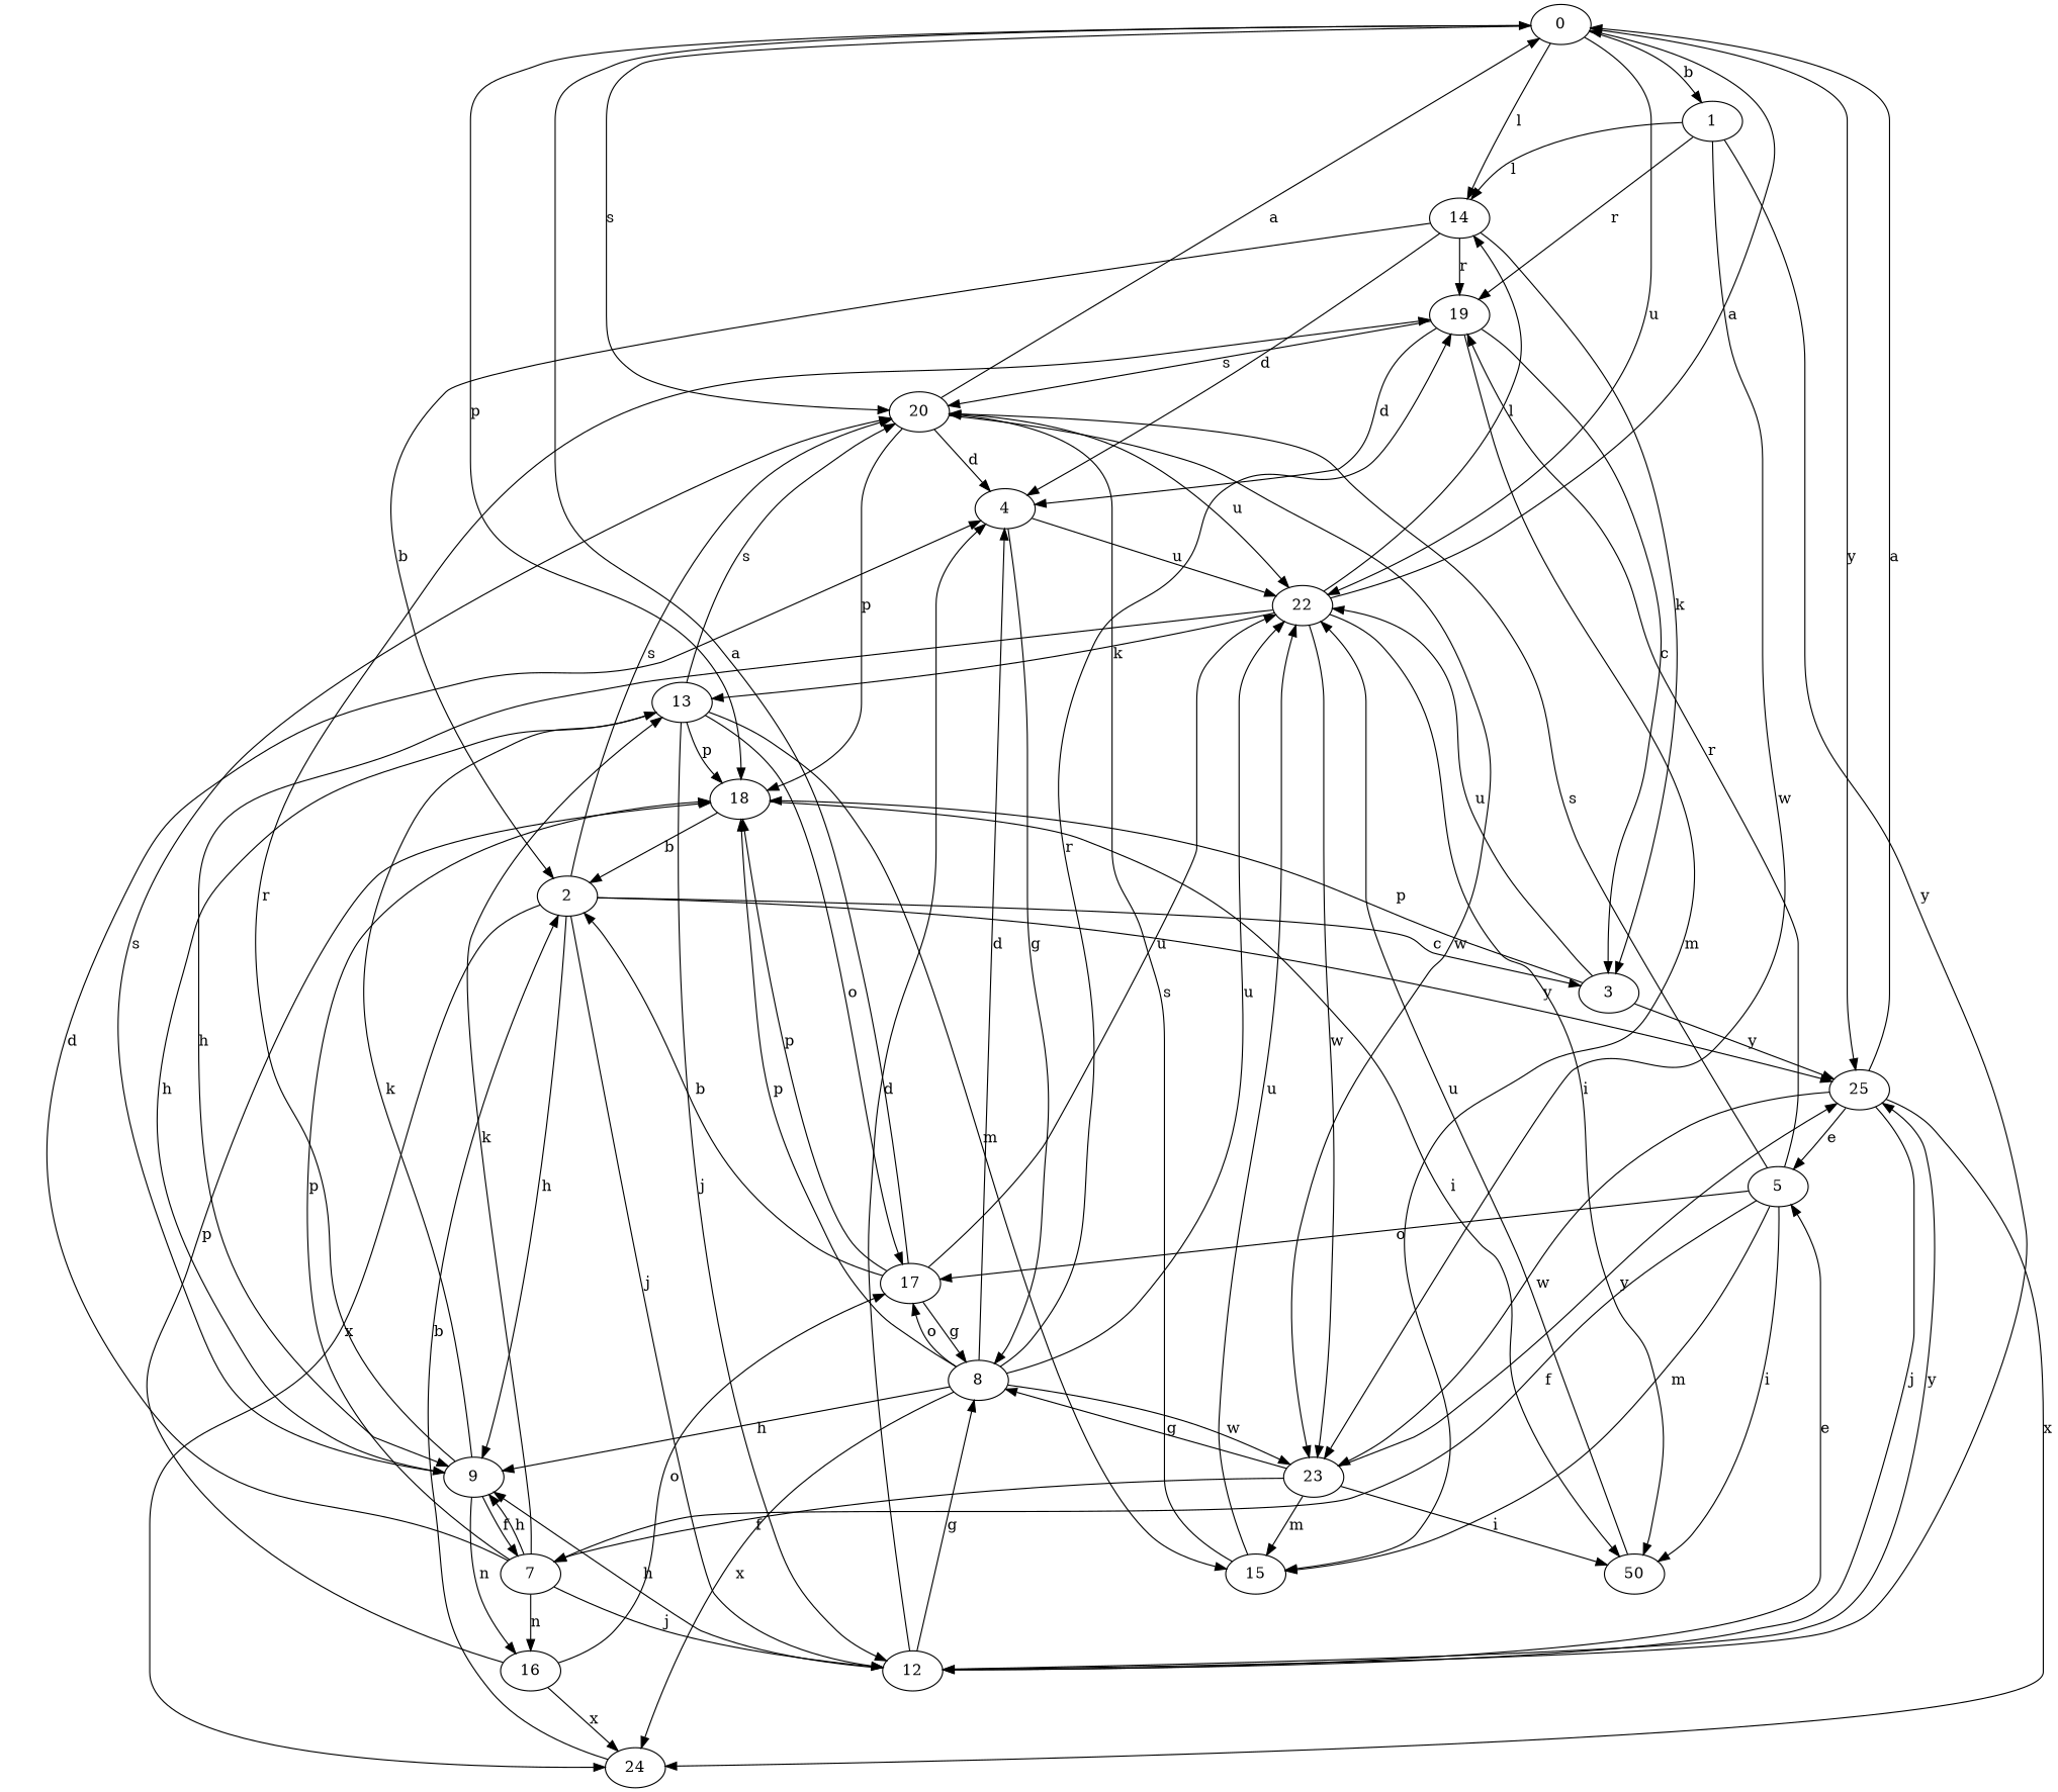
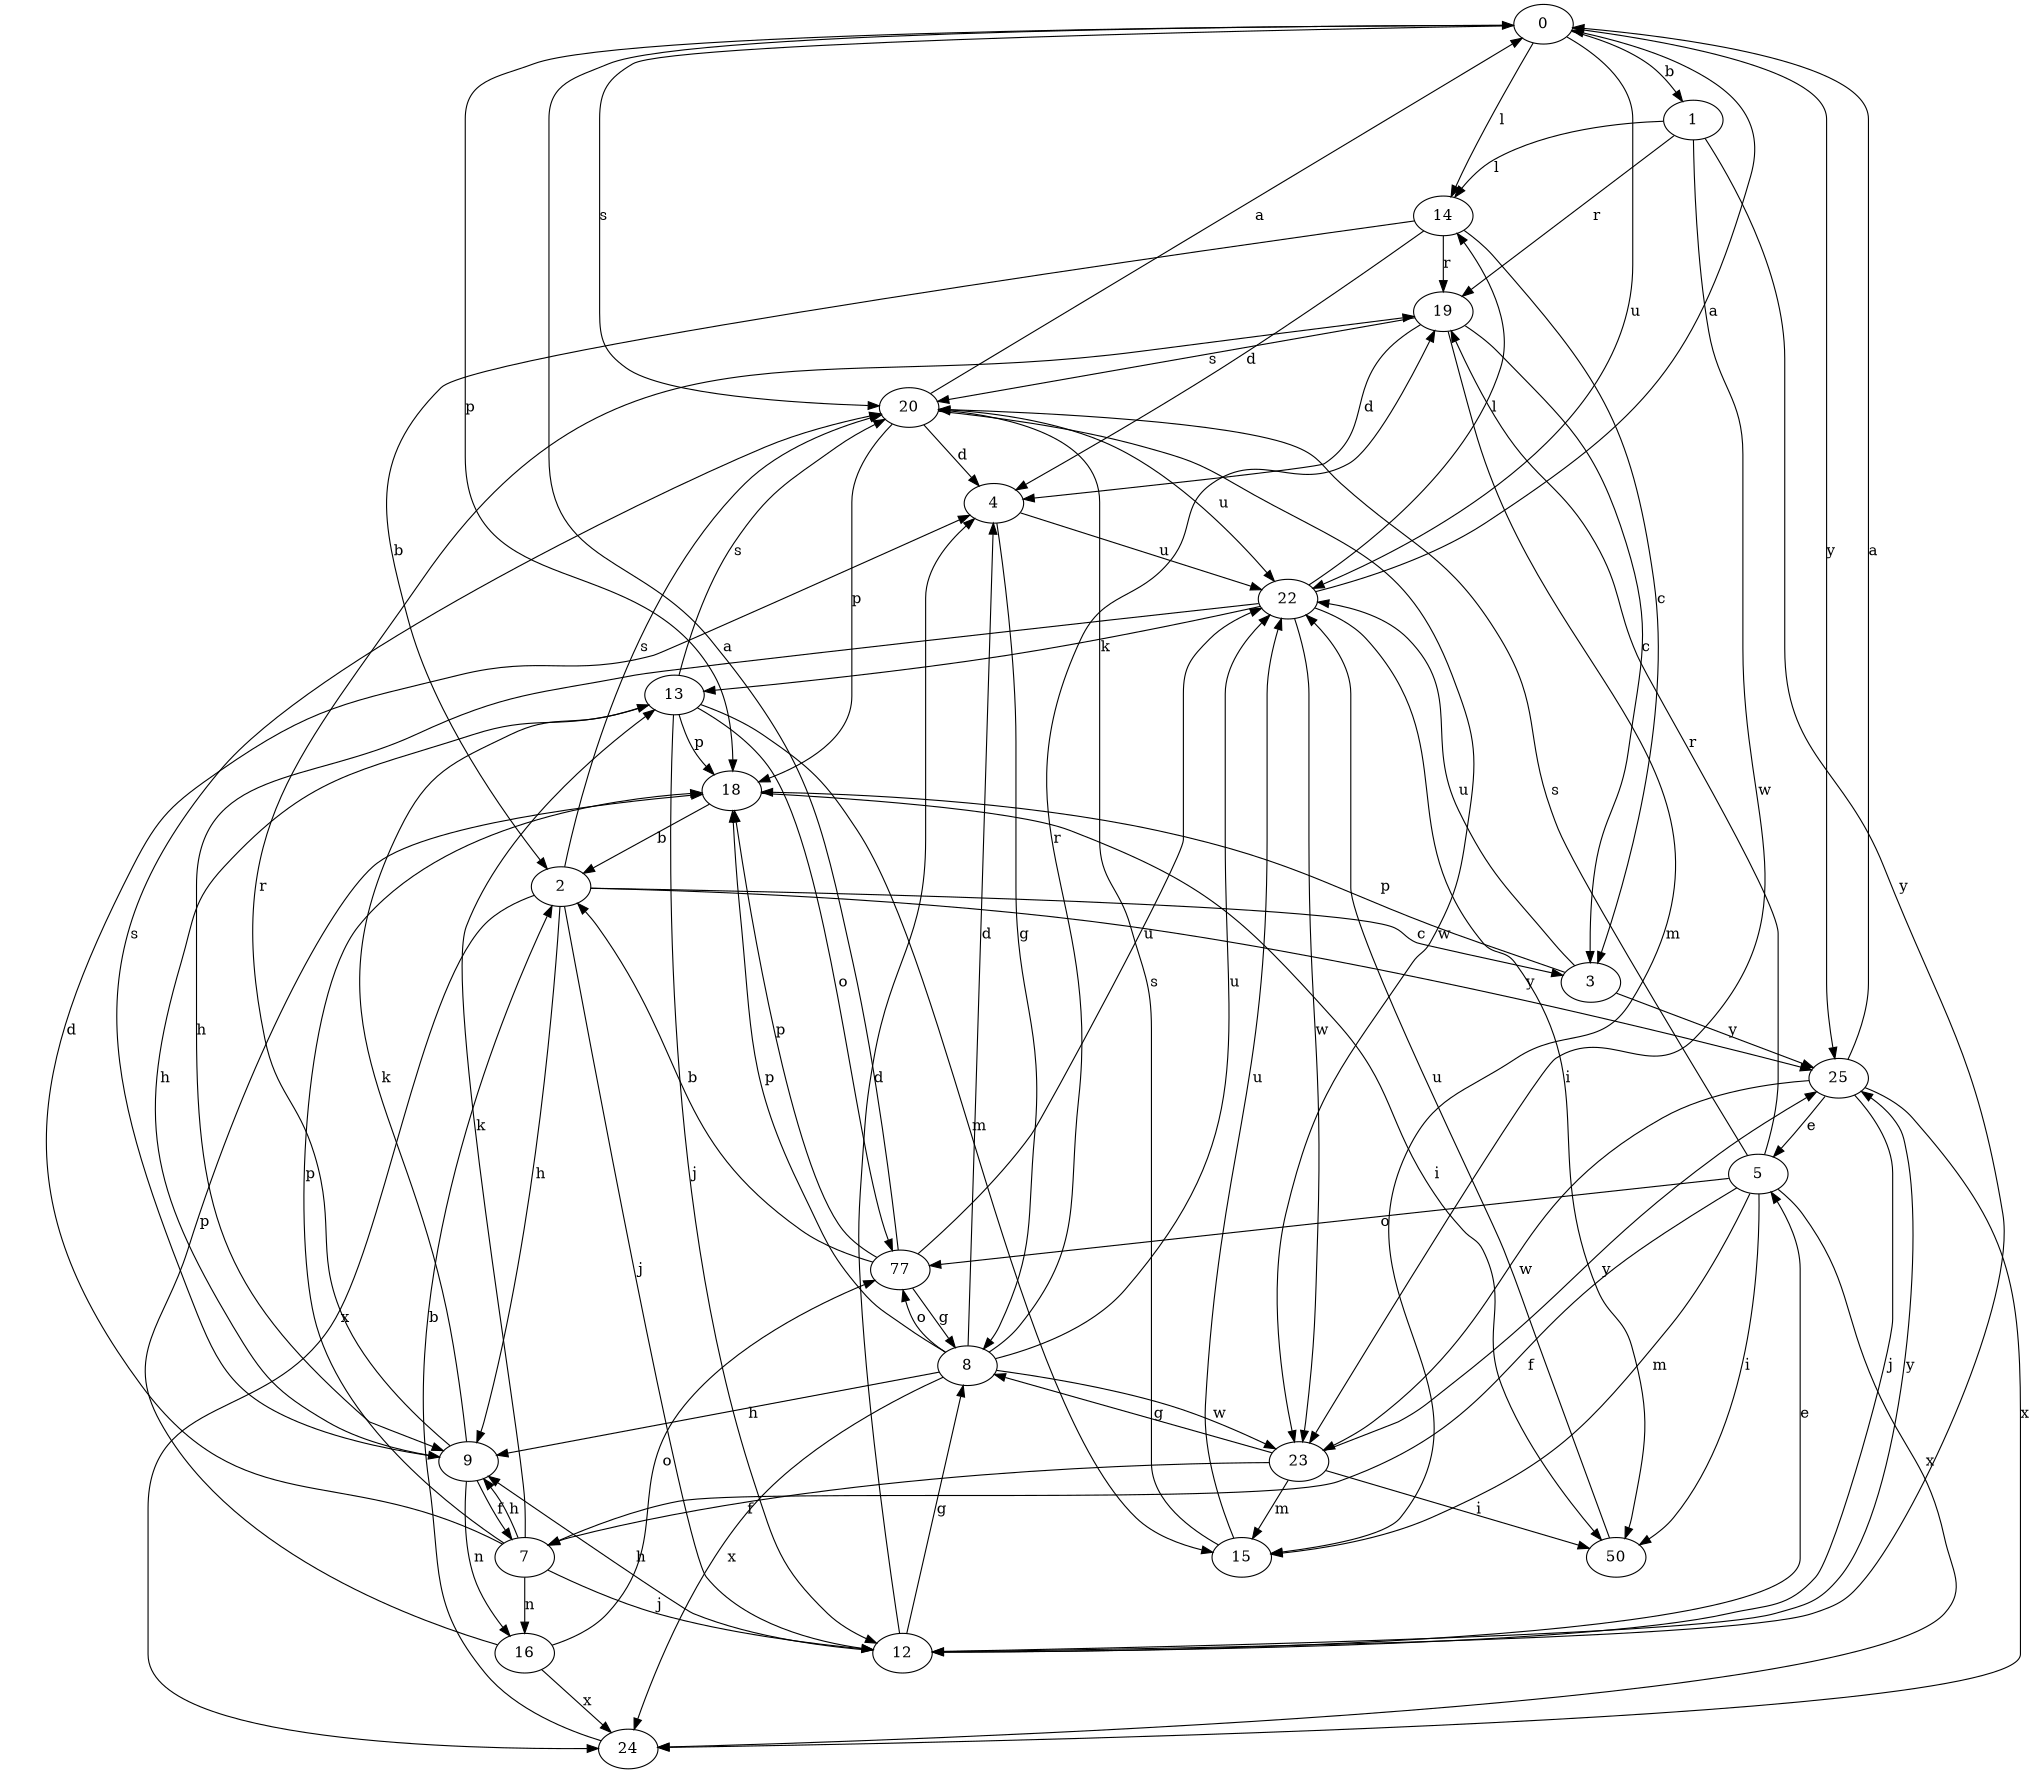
  strict digraph {
    0
    1
    14
    18
    20
    22
    25
    19
    23
    12
    2
    3
    4
    n14 [label=50]
    9
    13
    24
    5
    15
    8
    7
    16
-   17
+   17 [label=77]
    0 -> 1 [label=b]
    0 -> 14 [label=l]
    0 -> 18 [label=p]
    0 -> 20 [label=s]
    0 -> 22 [label=u]
    0 -> 25 [label=y]
    1 -> 14 [label=l]
    1 -> 19 [label=r]
    1 -> 23 [label=w]
    1 -> 12 [label=y]
    14 -> 19 [label=r]
    14 -> 2 [label=b]
-   14 -> 3 [label=k]
+   14 -> 3 [label=c]
    14 -> 4 [label=d]
    18 -> 2 [label=b]
    18 -> n14 [label=i]
    20 -> 0 [label=a]
    20 -> 18 [label=p]
    20 -> 22 [label=u]
    20 -> 23 [label=w]
    20 -> 4 [label=d]
    22 -> 0 [label=a]
    22 -> 14 [label=l]
    22 -> 23 [label=w]
    22 -> n14 [label=i]
    22 -> 9 [label=h]
    22 -> 13 [label=k]
    25 -> 0 [label=a]
    25 -> 23 [label=w]
    25 -> 12 [label=j]
    25 -> 24 [label=x]
    25 -> 5 [label=e]
    19 -> 20 [label=s]
    19 -> 3 [label=c]
    19 -> 4 [label=d]
    19 -> 15 [label=m]
    23 -> 25 [label=y]
    23 -> n14 [label=i]
    23 -> 15 [label=m]
    23 -> 8 [label=g]
    23 -> 7 [label=f]
    12 -> 25 [label=y]
    12 -> 4 [label=d]
    12 -> 9 [label=h]
    12 -> 5 [label=e]
    12 -> 8 [label=g]
    2 -> 20 [label=s]
    2 -> 25 [label=y]
    2 -> 12 [label=j]
    2 -> 3 [label=c]
    2 -> 9 [label=h]
    2 -> 24 [label=x]
    3 -> 18 [label=p]
    3 -> 22 [label=u]
    3 -> 25 [label=y]
    4 -> 22 [label=u]
    4 -> 8 [label=g]
    n14 -> 22 [label=u]
    9 -> 20 [label=s]
    9 -> 19 [label=r]
    9 -> 13 [label=k]
    9 -> 7 [label=f]
    9 -> 16 [label=n]
    13 -> 18 [label=p]
    13 -> 20 [label=s]
    13 -> 12 [label=j]
    13 -> 9 [label=h]
    13 -> 15 [label=m]
    13 -> 17 [label=o]
    24 -> 2 [label=b]
    5 -> 20 [label=s]
    5 -> 19 [label=r]
    5 -> n14 [label=i]
+   5 -> 24 [label=x]
    5 -> 15 [label=m]
    5 -> 7 [label=f]
    5 -> 17 [label=o]
    15 -> 20 [label=s]
    15 -> 22 [label=u]
    8 -> 18 [label=p]
    8 -> 22 [label=u]
    8 -> 19 [label=r]
    8 -> 23 [label=w]
    8 -> 4 [label=d]
    8 -> 9 [label=h]
    8 -> 24 [label=x]
    8 -> 17 [label=o]
    7 -> 18 [label=p]
    7 -> 12 [label=j]
    7 -> 4 [label=d]
    7 -> 9 [label=h]
    7 -> 13 [label=k]
    7 -> 16 [label=n]
    16 -> 18 [label=p]
    16 -> 24 [label=x]
    16 -> 17 [label=o]
    17 -> 0 [label=a]
    17 -> 18 [label=p]
    17 -> 22 [label=u]
    17 -> 2 [label=b]
    17 -> 8 [label=g]
  }
